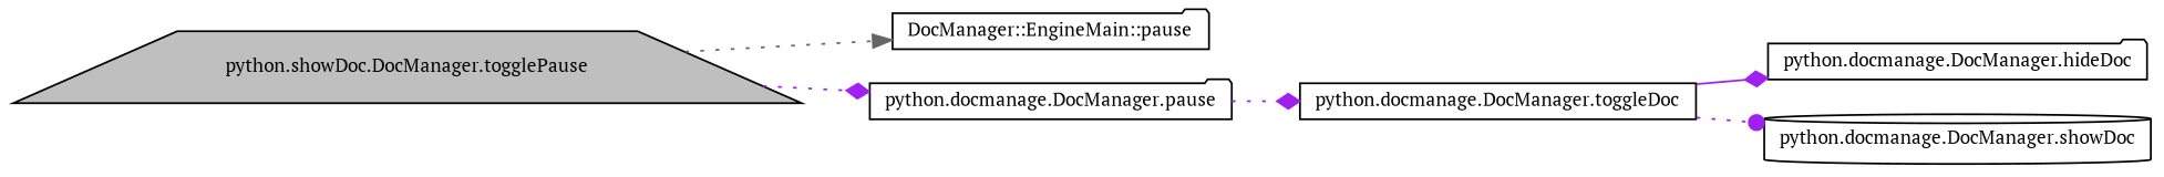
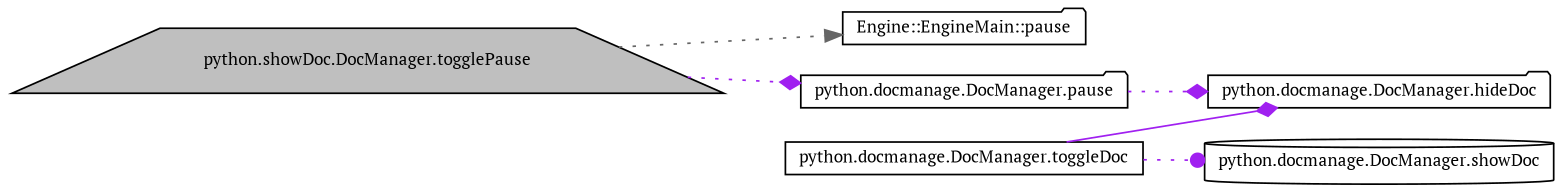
  digraph {
    fontname="PT Serif"
    rankdir=LR
    node [color=black fillcolor=white fontname="PT Serif" fontsize=10 shape=folder style=filled]
    edge [arrowhead=diamond color=purple fontname="PT Serif" fontsize=10 labelfontname=Helvetica labelfontsize=10 style=dotted]
    n1 [fillcolor=grey75 fontcolor=black height=0.2 label="python.showDoc.DocManager.togglePause" shape=trapezium width=0.4]
-   n2 [height=0.2 label="DocManager::EngineMain::pause" width=0.4]
+   n2 [height=0.2 label="Engine::EngineMain::pause" width=0.4]
    n3 [height=0.2 label="python.docmanage.DocManager.pause" width=0.4]
    n4 [height=0.2 label="python.docmanage.DocManager.toggleDoc" shape=box width=0.4]
    n5 [height=0.2 label="python.docmanage.DocManager.hideDoc" width=0.4]
    n6 [height=0.2 label="python.docmanage.DocManager.showDoc" shape=cylinder width=0.4]
    n1 -> n2 [arrowhead=normal color=gray40]
    n1 -> n3
-   n3 -> n4
+   n3 -> n5
    n4 -> n5 [style=solid]
    n4 -> n6 [arrowhead=dot]
  }
